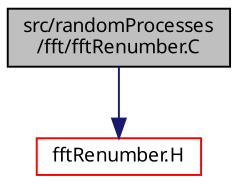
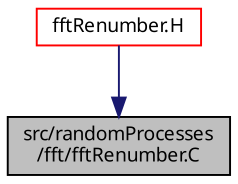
  digraph {
    fontname="Noto Sans"
    node [fontname="Noto Sans" fontsize=10 shape=record]
    n1 [color=black fillcolor=grey75 fontcolor=black height=0.2 label="src/randomProcesses\l/fft/fftRenumber.C" style=filled width=0.4]
    n2 [color=red height=0.2 label="fftRenumber.H" width=0.4]
-   n1 -> n2 [color=midnightblue fontname="Noto Sans" fontsize=10 labelfontname=Helvetica labelfontsize=10 style=solid]
+   n2 -> n1 [color=midnightblue fontname="Noto Sans" fontsize=10 labelfontname=Helvetica labelfontsize=10 style=solid]
  }
